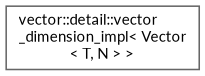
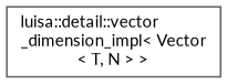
  digraph {
    rankdir=LR
    fontname=Lato
-   n1 [color=grey40 fillcolor=white fontname=Lato fontsize=10 height=0.2 label="vector::detail::vector\l_dimension_impl\< Vector\l\< T, N \> \>" shape=box style=filled width=0.4]
+   n1 [color=grey40 fillcolor=white fontname=Lato fontsize=10 height=0.2 label="luisa::detail::vector\l_dimension_impl\< Vector\l\< T, N \> \>" shape=box style=filled width=0.4]
  }
